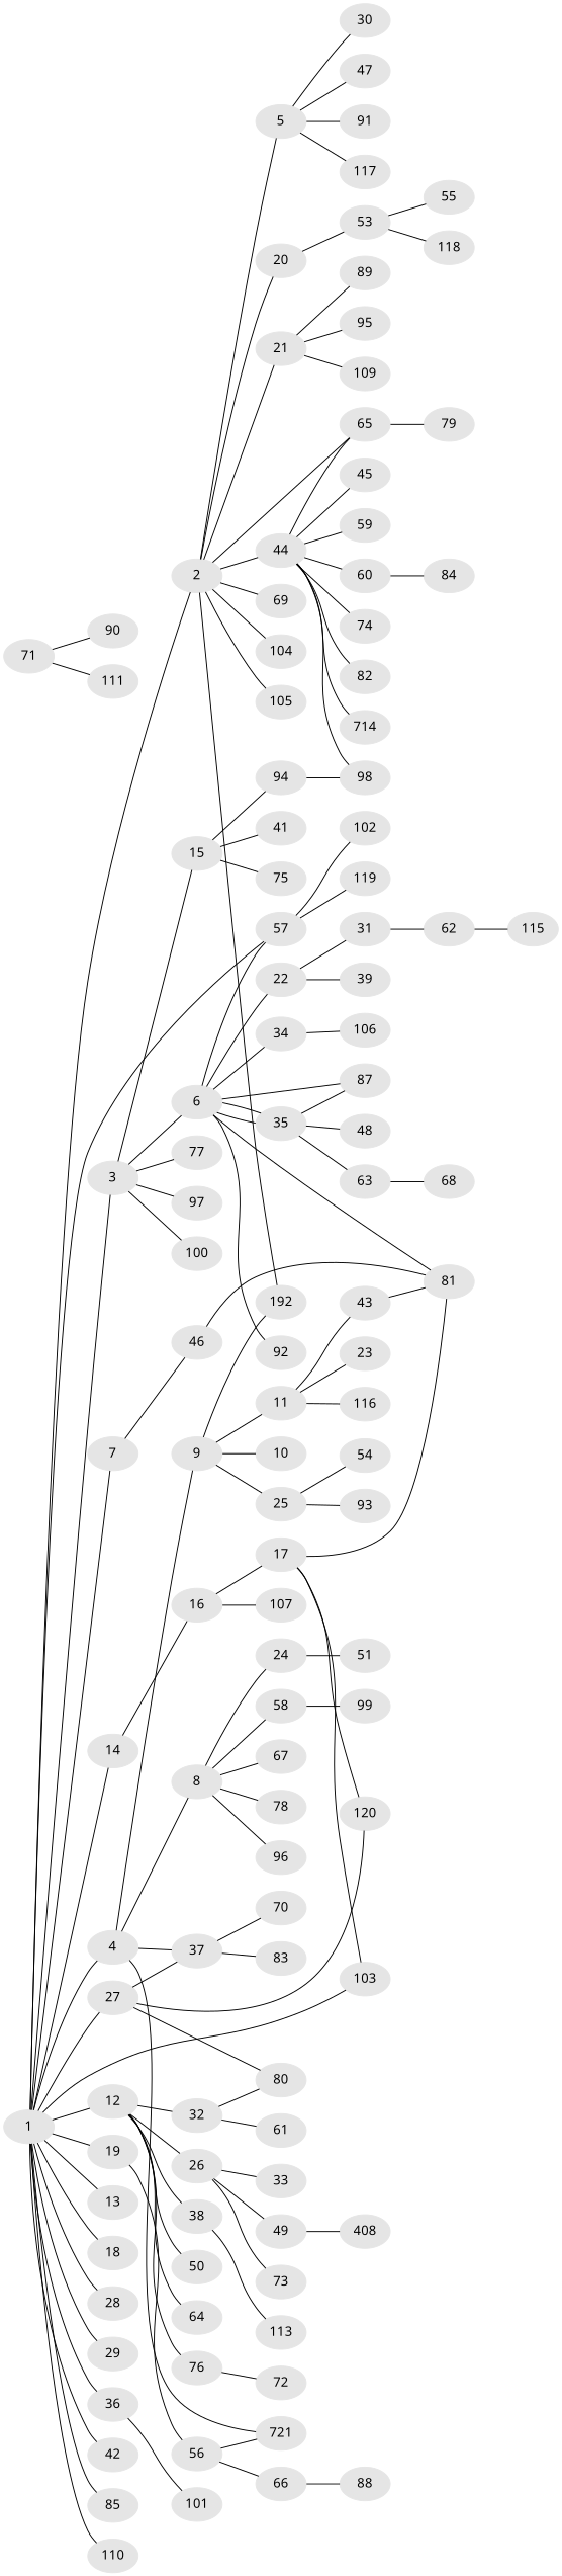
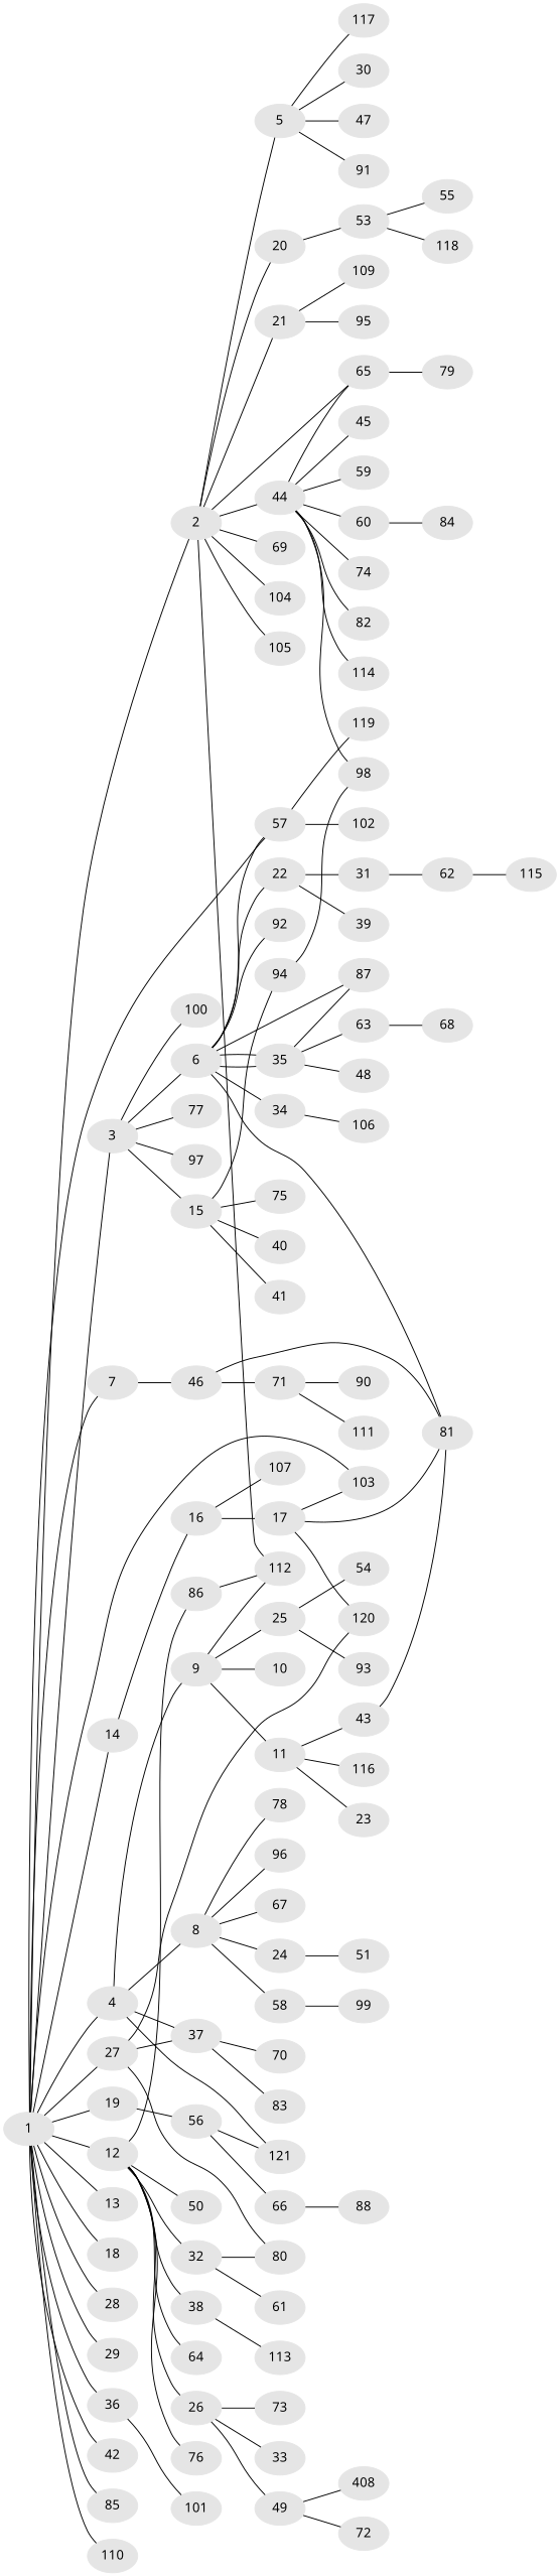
  graph {
    fontname="Noto Sans"
    rankdir=LR
    node [color=gray90 fontname="Noto Sans" style=filled]
    edge [fontname="Noto Sans"]
    1
    2
    3
    4
    7
    12
    13
    14
    18
    19
    27
    28
    29
    36
    42
    57
    85
    103
    110
    5
    20
    21
    44
    65
    69
    104
    105
-   112 [label=192]
+   112
    6
    15
    77
    97
    100
    8
    9
    37
-   121 [label=721]
+   121
    46
    26
    32
    38
    50
    64
    76
+   86
    16
    56
    120
    80
    101
    102
    119
    30
    47
    91
    117
    53
-   89
    95
    109
    45
    59
    60
    74
    82
    98
-   114 [label=714]
+   114
    79
    22
    34
    35
    81
    87
    92
+   40
    41
    75
    94
    24
    58
    67
    78
    96
    10
    11
    25
    70
    83
    31
    39
    106
    48
    63
    71
    51
    99
    23
    43
    116
    54
    93
    33
    49
    73
    61
    113
    17
    107
    66
    55
    118
    62
    72
    n114 [label=408]
    115
    68
    84
    90
    111
    88
    1 -- 2
    1 -- 3
    1 -- 4
    1 -- 7
    1 -- 12
    1 -- 13
    1 -- 14
    1 -- 18
    1 -- 19
    1 -- 27
    1 -- 28
    1 -- 29
    1 -- 36
    1 -- 42
    1 -- 57
    1 -- 85
    1 -- 103
    1 -- 110
    2 -- 5
    2 -- 20
    2 -- 21
    2 -- 44
    2 -- 65
    2 -- 69
    2 -- 104
    2 -- 105
    2 -- 112
    3 -- 6
    3 -- 15
    3 -- 77
    3 -- 97
    3 -- 100
    4 -- 8
    4 -- 9
    4 -- 37
    4 -- 121
    7 -- 46
    12 -- 26
    12 -- 32
    12 -- 38
    12 -- 50
    12 -- 64
    12 -- 76
+   12 -- 86
    14 -- 16
    19 -- 56
    27 -- 37
    27 -- 120
    27 -- 80
    36 -- 101
    57 -- 102
    57 -- 119
    5 -- 30
    5 -- 47
    5 -- 91
    5 -- 117
    20 -- 53
-   21 -- 89
    21 -- 95
    21 -- 109
    44 -- 65
    44 -- 45
    44 -- 59
    44 -- 60
    44 -- 74
    44 -- 82
    44 -- 98
    44 -- 114
    65 -- 79
    6 -- 57
    6 -- 22
    6 -- 34
    6 -- 35
    6 -- 35
    6 -- 81
    6 -- 87
    6 -- 92
+   15 -- 40
    15 -- 41
    15 -- 75
    15 -- 94
    8 -- 24
    8 -- 58
    8 -- 67
    8 -- 78
    8 -- 96
    9 -- 112
    9 -- 10
    9 -- 11
    9 -- 25
    37 -- 70
    37 -- 83
    46 -- 81
+   46 -- 71
    26 -- 33
    26 -- 49
    26 -- 73
    32 -- 80
    32 -- 61
    38 -- 113
+   86 -- 112
    16 -- 17
    16 -- 107
    56 -- 121
    56 -- 66
    53 -- 55
    53 -- 118
    60 -- 84
    22 -- 31
    22 -- 39
    34 -- 106
    35 -- 87
    35 -- 48
    35 -- 63
    94 -- 98
    24 -- 51
    58 -- 99
    11 -- 23
    11 -- 43
    11 -- 116
    25 -- 54
    25 -- 93
    31 -- 62
    63 -- 68
    71 -- 90
    71 -- 111
    43 -- 81
-   76 -- 72
+   49 -- 72
    49 -- n114
    17 -- 103
    17 -- 120
    17 -- 81
    66 -- 88
    62 -- 115
  }
